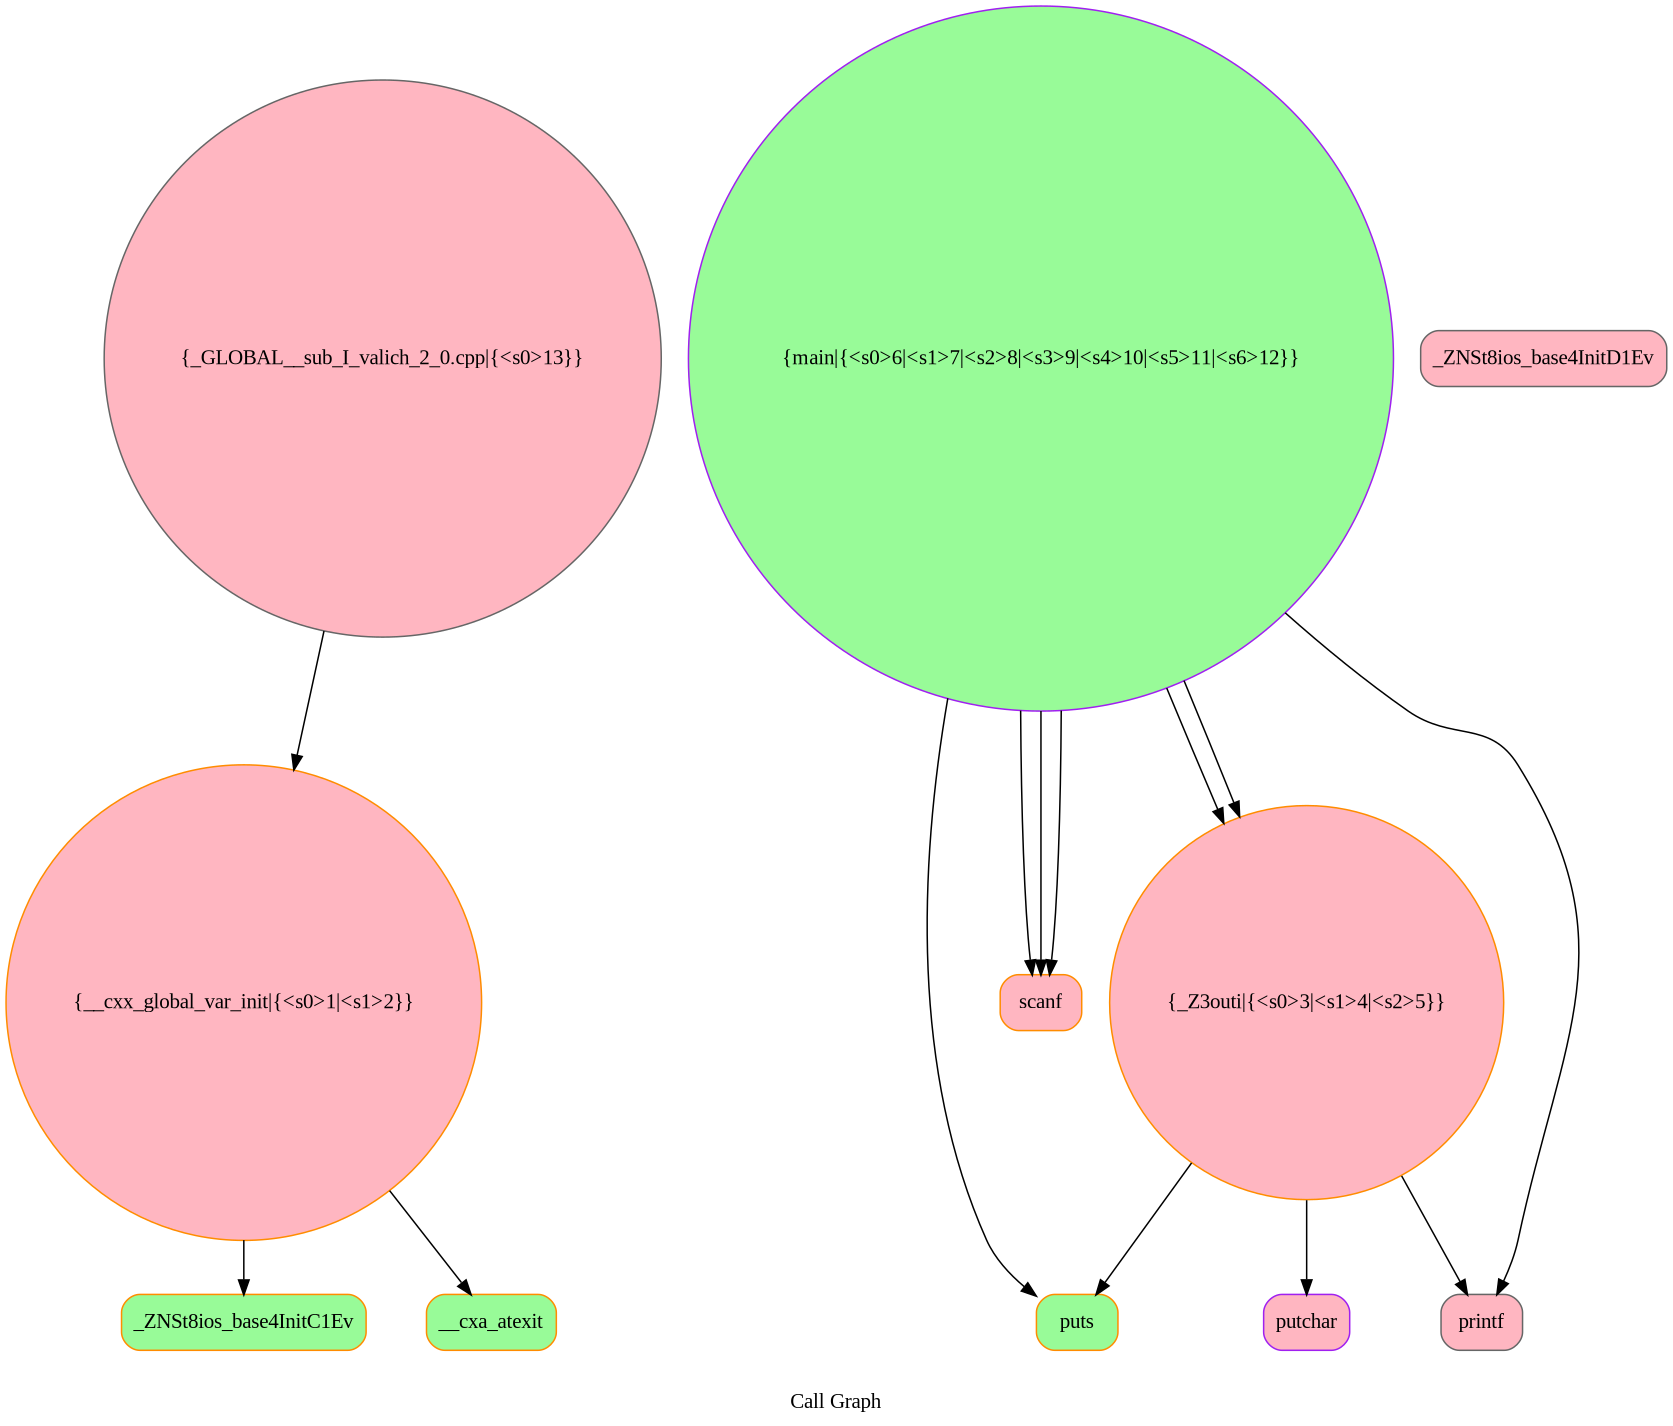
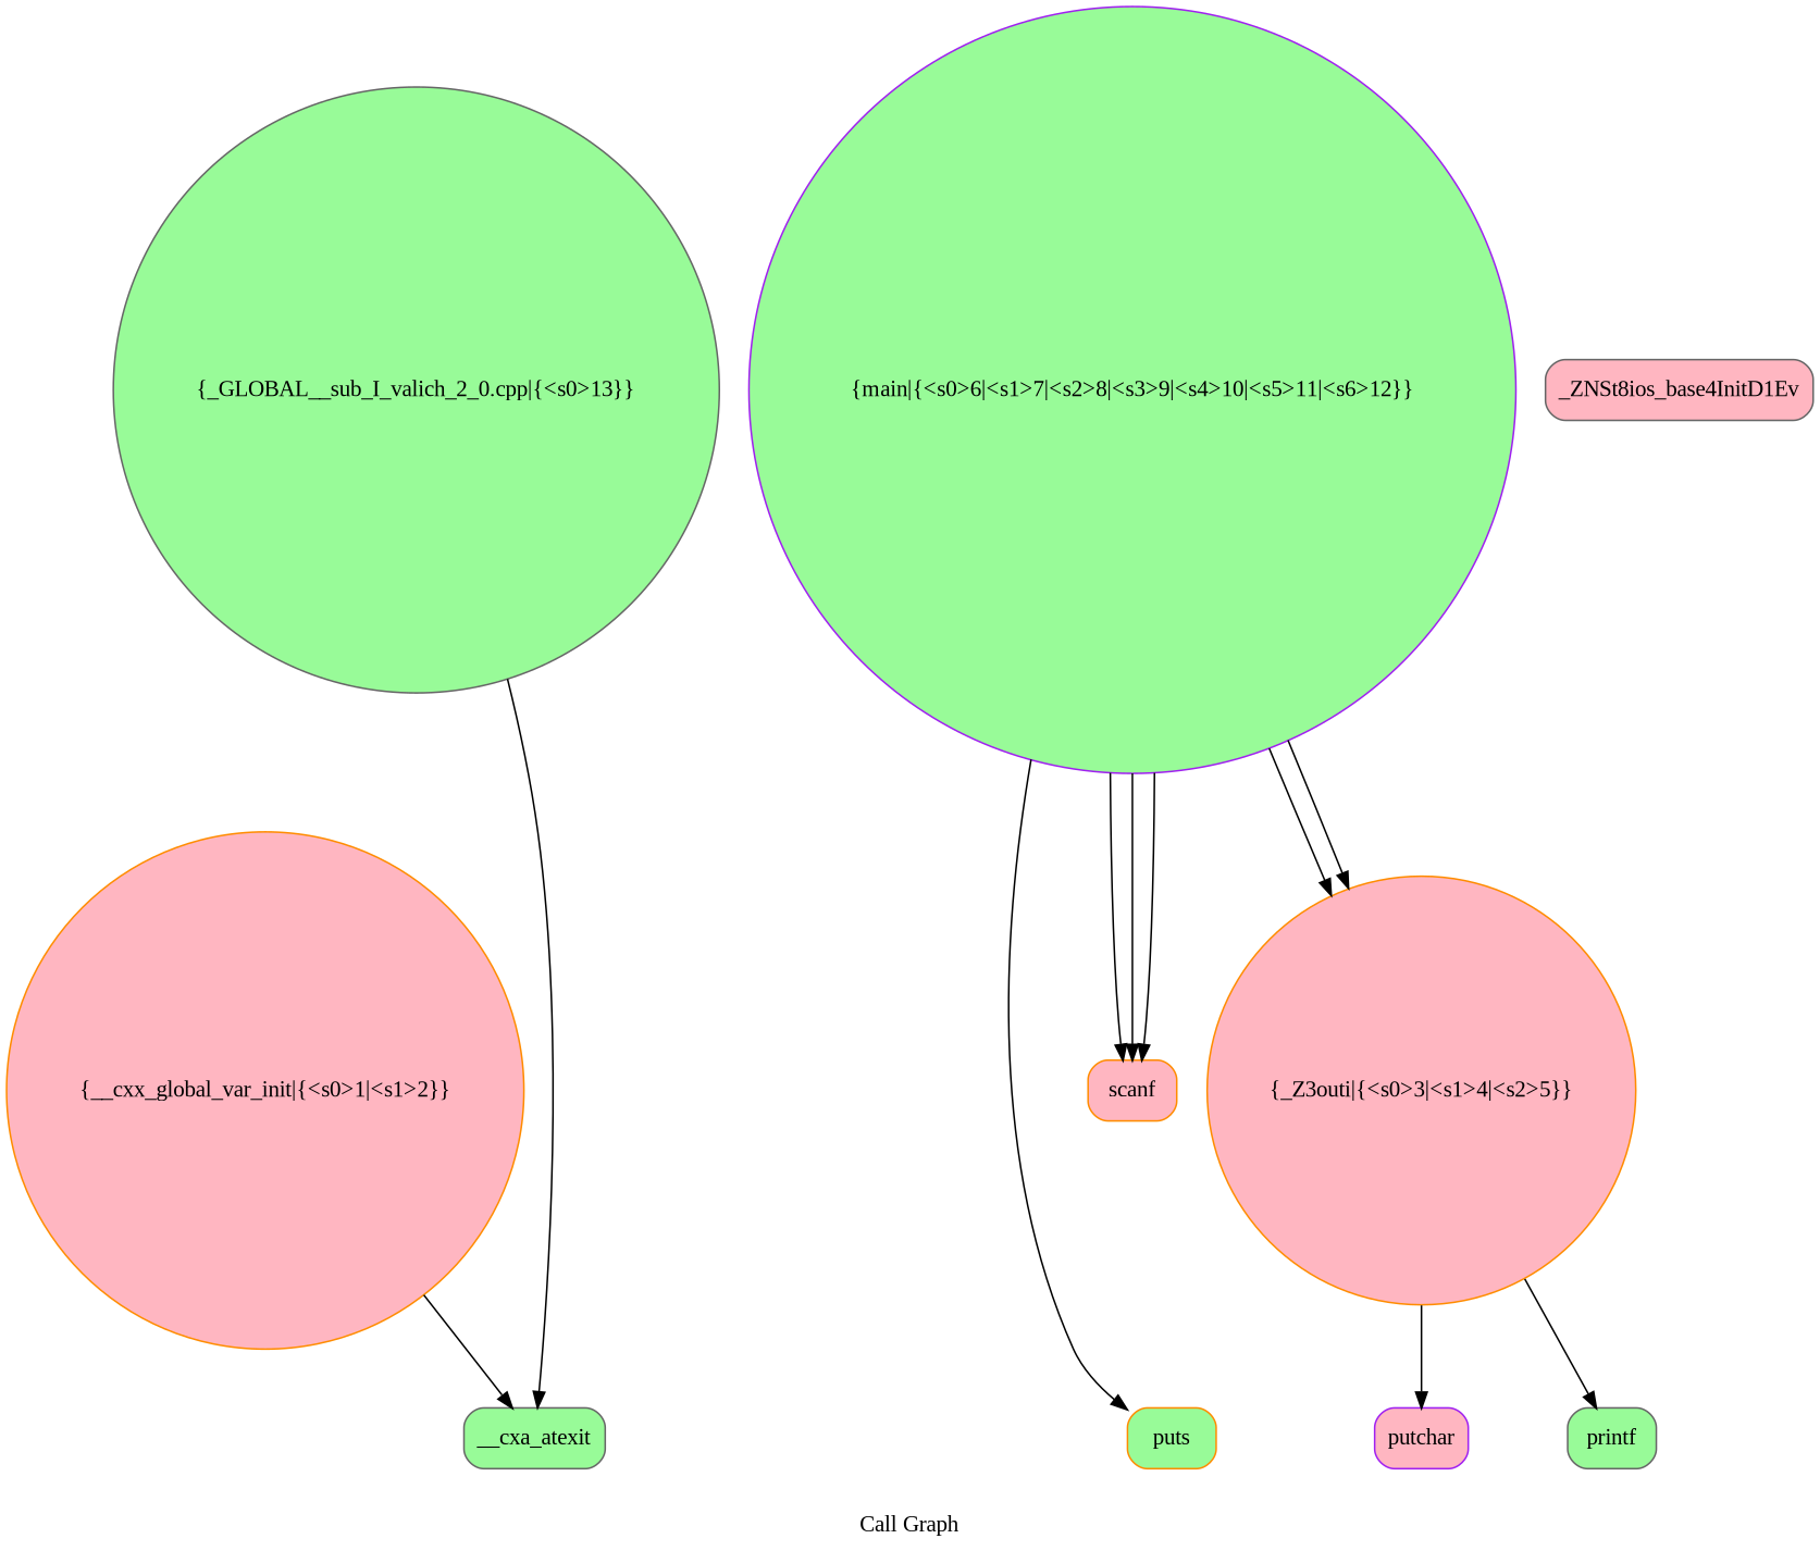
  digraph {
    fontname="Liberation Serif"
    label="Call Graph"
    node [color=darkorange fillcolor=lightpink fontname="Liberation Serif" shape=Mrecord style=filled]
    edge [color=black fontname="Liberation Serif" tailport=s0]
    n1 [label="{__cxx_global_var_init|{<s0>1|<s1>2}}" shape=circle]
-   n2 [fillcolor=palegreen label="{_ZNSt8ios_base4InitC1Ev}"]
-   n3 [fillcolor=palegreen label="{__cxa_atexit}"]
+   n3 [color=gray40 fillcolor=palegreen label="{__cxa_atexit}"]
    n4 [fillcolor=palegreen label="{puts}"]
    n5 [color=gray40 label="{_ZNSt8ios_base4InitD1Ev}"]
    n6 [label="{scanf}"]
    n7 [label="{_Z3outi|{<s0>3|<s1>4|<s2>5}}" shape=circle]
    n8 [color=purple label="{putchar}"]
-   n9 [color=gray40 label="{printf}"]
+   n9 [color=gray40 fillcolor=palegreen label="{printf}"]
    n10 [color=purple fillcolor=palegreen label="{main|{<s0>6|<s1>7|<s2>8|<s3>9|<s4>10|<s5>11|<s6>12}}" shape=circle]
-   n11 [color=gray40 label="{_GLOBAL__sub_I_valich_2_0.cpp|{<s0>13}}" shape=circle]
-   n1 -> n2
+   n11 [color=gray40 fillcolor=palegreen label="{_GLOBAL__sub_I_valich_2_0.cpp|{<s0>13}}" shape=circle]
    n1 -> n3 [tailport=s1]
-   n7 -> n4 [tailport=s2]
    n7 -> n8
    n7 -> n9 [tailport=s1]
    n10 -> n4 [tailport=s6]
    n10 -> n6
    n10 -> n6 [tailport=s1]
    n10 -> n6 [tailport=s2]
    n10 -> n7 [tailport=s4]
    n10 -> n7 [tailport=s5]
-   n10 -> n9 [tailport=s3]
-   n11 -> n1
+   n11 -> n3
  }
